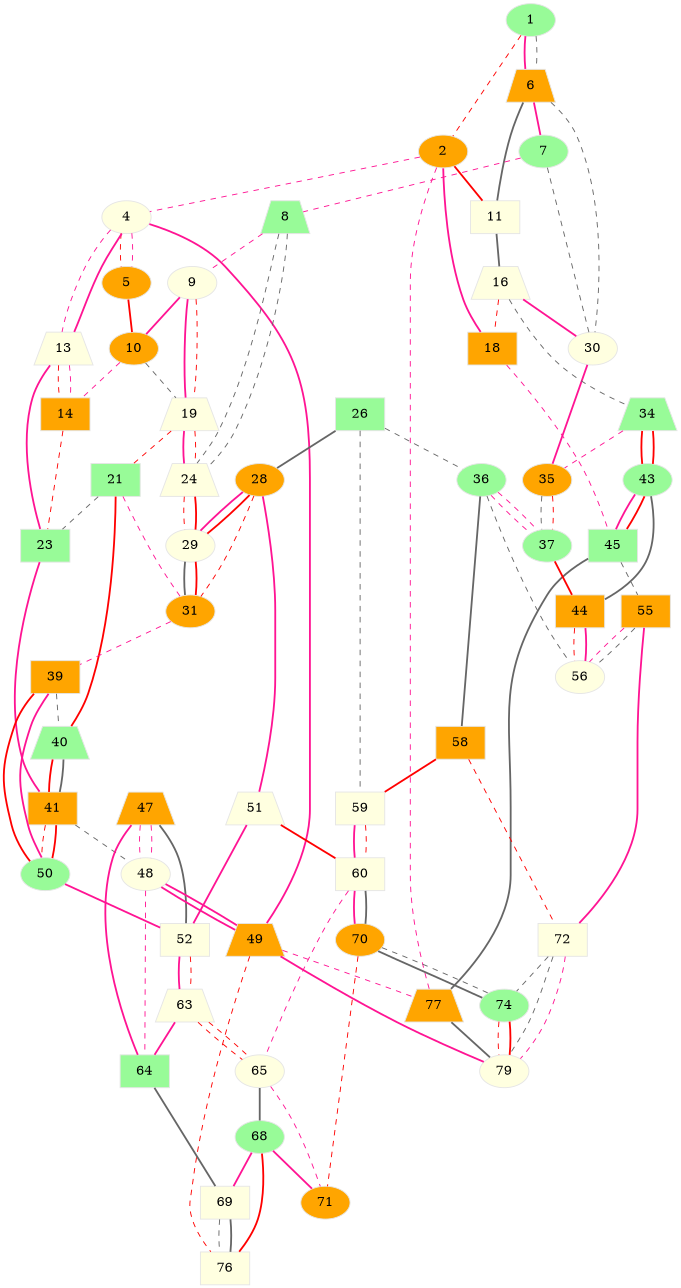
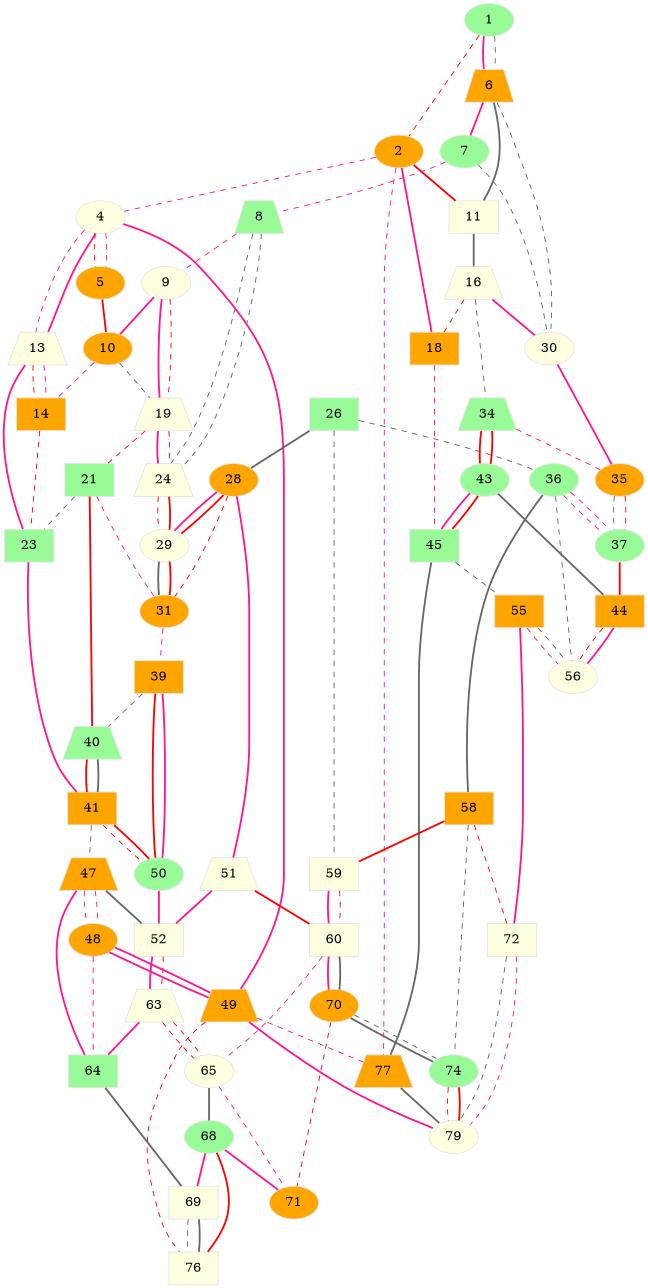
  graph {
    node [color=gray90 fillcolor=orange shape=ellipse style=filled]
    edge [color=deeppink style=dashed]
    1 [fillcolor=palegreen]
    2 [super="+3"]
    6 [shape=trapezium super="+12"]
    4 [fillcolor=lightyellow]
    11 [fillcolor=lightyellow shape=box]
    18 [shape=box]
    77 [shape=trapezium]
    7 [fillcolor=palegreen super="+25"]
    30 [fillcolor=lightyellow super="+33"]
    5
    13 [fillcolor=lightyellow shape=trapezium]
    49 [shape=trapezium super="+78"]
    16 [fillcolor=lightyellow shape=trapezium super="+17"]
    45 [fillcolor=palegreen shape=box super="+54"]
    79 [fillcolor=lightyellow super="+80"]
    10 [super="+15"]
    14 [shape=box]
    23 [fillcolor=palegreen shape=box super="+32"]
    76 [fillcolor=lightyellow shape=box]
    19 [fillcolor=lightyellow shape=trapezium super="+20"]
    8 [fillcolor=palegreen shape=trapezium]
    35
    9 [fillcolor=lightyellow]
    24 [fillcolor=lightyellow shape=trapezium]
    26 [fillcolor=palegreen shape=box super="+27"]
    28 [super="+46"]
    36 [fillcolor=palegreen super="+57"]
    59 [fillcolor=lightyellow shape=box]
    29 [fillcolor=lightyellow]
    21 [fillcolor=palegreen shape=box super="+22"]
    34 [fillcolor=palegreen shape=trapezium]
    41 [shape=box super="+42"]
    43 [fillcolor=palegreen]
    55 [shape=box]
    31 [super="+38"]
    40 [fillcolor=palegreen shape=trapezium]
    39 [shape=box]
    50 [fillcolor=palegreen]
    47 [shape=trapezium super="+62"]
    51 [fillcolor=lightyellow shape=trapezium]
    37 [fillcolor=palegreen]
    56 [fillcolor=lightyellow]
    58 [shape=box super="+73"]
    60 [fillcolor=lightyellow shape=box super="+61"]
    52 [fillcolor=lightyellow shape=box super="+53"]
    44 [shape=box]
    72 [fillcolor=lightyellow shape=box]
    74 [fillcolor=palegreen]
-   48 [fillcolor=lightyellow]
+   48
    64 [fillcolor=palegreen shape=box super="+66"]
    63 [fillcolor=lightyellow shape=trapezium]
    69 [fillcolor=lightyellow shape=box]
    65 [fillcolor=lightyellow super="+67"]
    70
    68 [fillcolor=palegreen super="+75"]
    71
    1 -- 2 [color=red]
    1 -- 6 [style=bold]
    1 -- 6 [color=gray40]
    2 -- 4
    2 -- 11 [color=red style=bold]
    2 -- 18 [style=bold]
    2 -- 77
    6 -- 11 [color=gray40 style=bold]
    6 -- 7 [style=bold]
    6 -- 30 [color=gray40]
    4 -- 5 [color=red]
    4 -- 5
    4 -- 13
    4 -- 13 [style=bold]
    4 -- 49 [style=bold]
    11 -- 16 [color=gray40 style=bold]
    18 -- 45
    77 -- 79 [color=gray40 style=bold]
    7 -- 30 [color=gray40]
    7 -- 8
    30 -- 35 [style=bold]
    5 -- 10 [color=red style=bold]
    13 -- 14 [color=red]
    13 -- 14
    13 -- 23 [style=bold]
    49 -- 77
    49 -- 79 [style=bold]
    49 -- 76 [color=red]
    16 -- 18 [color=red]
    16 -- 30 [style=bold]
    16 -- 34 [color=gray40]
    45 -- 77 [color=gray40 style=bold]
    45 -- 55 [color=gray40]
    10 -- 14
    10 -- 19 [color=gray40]
    14 -- 23 [color=red]
    23 -- 41 [style=bold]
    19 -- 24 [style=bold]
    19 -- 24 [color=red]
    19 -- 21 [color=red]
    8 -- 9
    8 -- 24 [color=gray40]
    8 -- 24 [color=gray40]
    35 -- 37 [color=gray40]
    35 -- 37 [color=red]
    9 -- 10 [style=bold]
    9 -- 19 [style=bold]
    9 -- 19 [color=red]
    24 -- 29 [color=red]
    24 -- 29 [color=red style=bold]
    26 -- 28 [color=gray40 style=bold]
    26 -- 36 [color=gray40]
    26 -- 59 [color=gray40]
    28 -- 29 [style=bold]
    28 -- 29 [color=red style=bold]
    28 -- 31 [color=red]
    28 -- 51 [style=bold]
    36 -- 37
    36 -- 37
    36 -- 56 [color=gray40]
    36 -- 58 [color=gray40 style=bold]
    59 -- 60 [style=bold]
    59 -- 60 [color=red]
    29 -- 31 [color=gray40 style=bold]
    29 -- 31 [color=red style=bold]
    21 -- 23 [color=gray40]
    21 -- 31
    21 -- 40 [color=red style=bold]
    34 -- 35
    34 -- 43 [color=red style=bold]
    34 -- 43 [color=red style=bold]
    41 -- 50 [color=red]
    41 -- 50 [color=red style=bold]
-   41 -- 48 [color=gray40]
+   41 -- 47 [color=gray40]
    43 -- 45 [style=bold]
    43 -- 45 [color=red style=bold]
    43 -- 44 [color=gray40 style=bold]
    55 -- 56
    55 -- 56 [color=gray40]
    55 -- 72 [style=bold]
    31 -- 39
    40 -- 41 [color=red style=bold]
    40 -- 41 [color=gray40 style=bold]
    39 -- 40 [color=gray40]
    39 -- 50 [color=red style=bold]
    39 -- 50 [style=bold]
    50 -- 52 [style=bold]
    47 -- 52 [color=gray40 style=bold]
    47 -- 48
    47 -- 48
    47 -- 64 [style=bold]
    51 -- 60 [color=red style=bold]
    51 -- 52 [style=bold]
    37 -- 44 [color=red style=bold]
    58 -- 59 [color=red style=bold]
    58 -- 72 [color=red]
-   72 -- 74 [color=gray40]
+   58 -- 74 [color=gray40]
    60 -- 65
    60 -- 70 [style=bold]
    60 -- 70 [color=gray40 style=bold]
    52 -- 63 [style=bold]
    52 -- 63 [color=red]
    44 -- 56 [color=red]
    44 -- 56 [style=bold]
    72 -- 79 [color=gray40]
    72 -- 79
    74 -- 79 [color=red]
    74 -- 79 [color=red style=bold]
    48 -- 49 [style=bold]
    48 -- 49 [style=bold]
    48 -- 64
    64 -- 69 [color=gray40 style=bold]
    63 -- 64 [style=bold]
    63 -- 65 [color=red]
    63 -- 65 [color=red]
    69 -- 76 [color=gray40]
    69 -- 76 [color=gray40 style=bold]
    65 -- 68 [color=gray40 style=bold]
    65 -- 71
    70 -- 74 [color=gray40 style=bold]
    70 -- 74 [color=gray40]
    70 -- 71 [color=red]
    68 -- 76 [color=red style=bold]
    68 -- 69 [style=bold]
    68 -- 71 [style=bold]
  }
